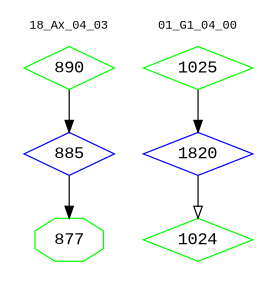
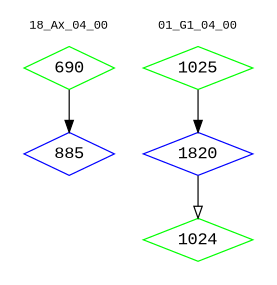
  digraph {
    fontname="Liberation Mono"
    node [color=green fontname="Liberation Mono" shape=diamond]
    edge [arrowhead=normal color=black fontname="Liberation Mono"]
-   n1 [label=890]
+   n1 [label=690]
    n2 [color=blue label=885]
-   n3 [label=877 shape=octagon]
    n4 [label=1025]
    n5 [color=blue label=1820]
    n6 [label=1024]
    subgraph cluster_1 {
      color=white
      fontsize=10
-     label="18_Ax_04_03"
+     label="18_Ax_04_00"
      n1
      n2
-     n3
    }
    subgraph cluster_2 {
      color=white
      fontsize=10
      label="01_G1_04_00"
      n4
      n5
      n6
    }
    n1 -> n2
-   n2 -> n3
    n4 -> n5
    n5 -> n6 [arrowhead=onormal]
  }
